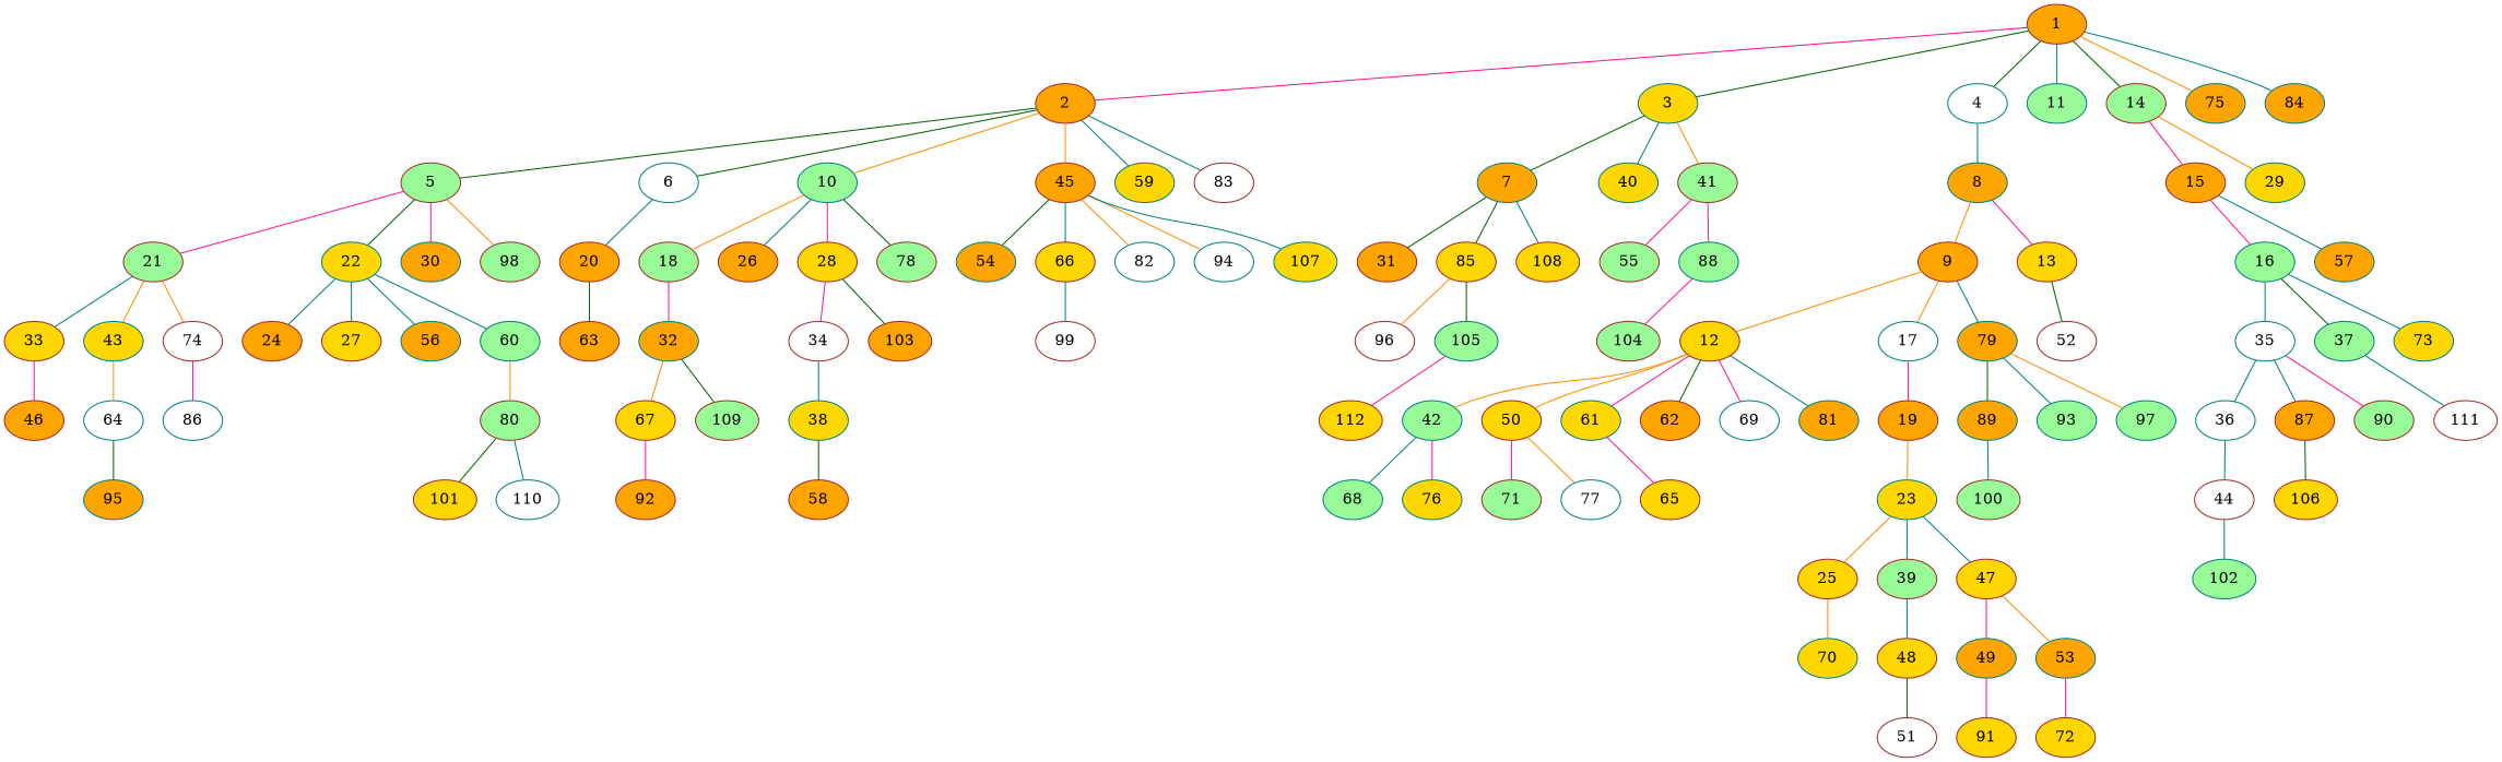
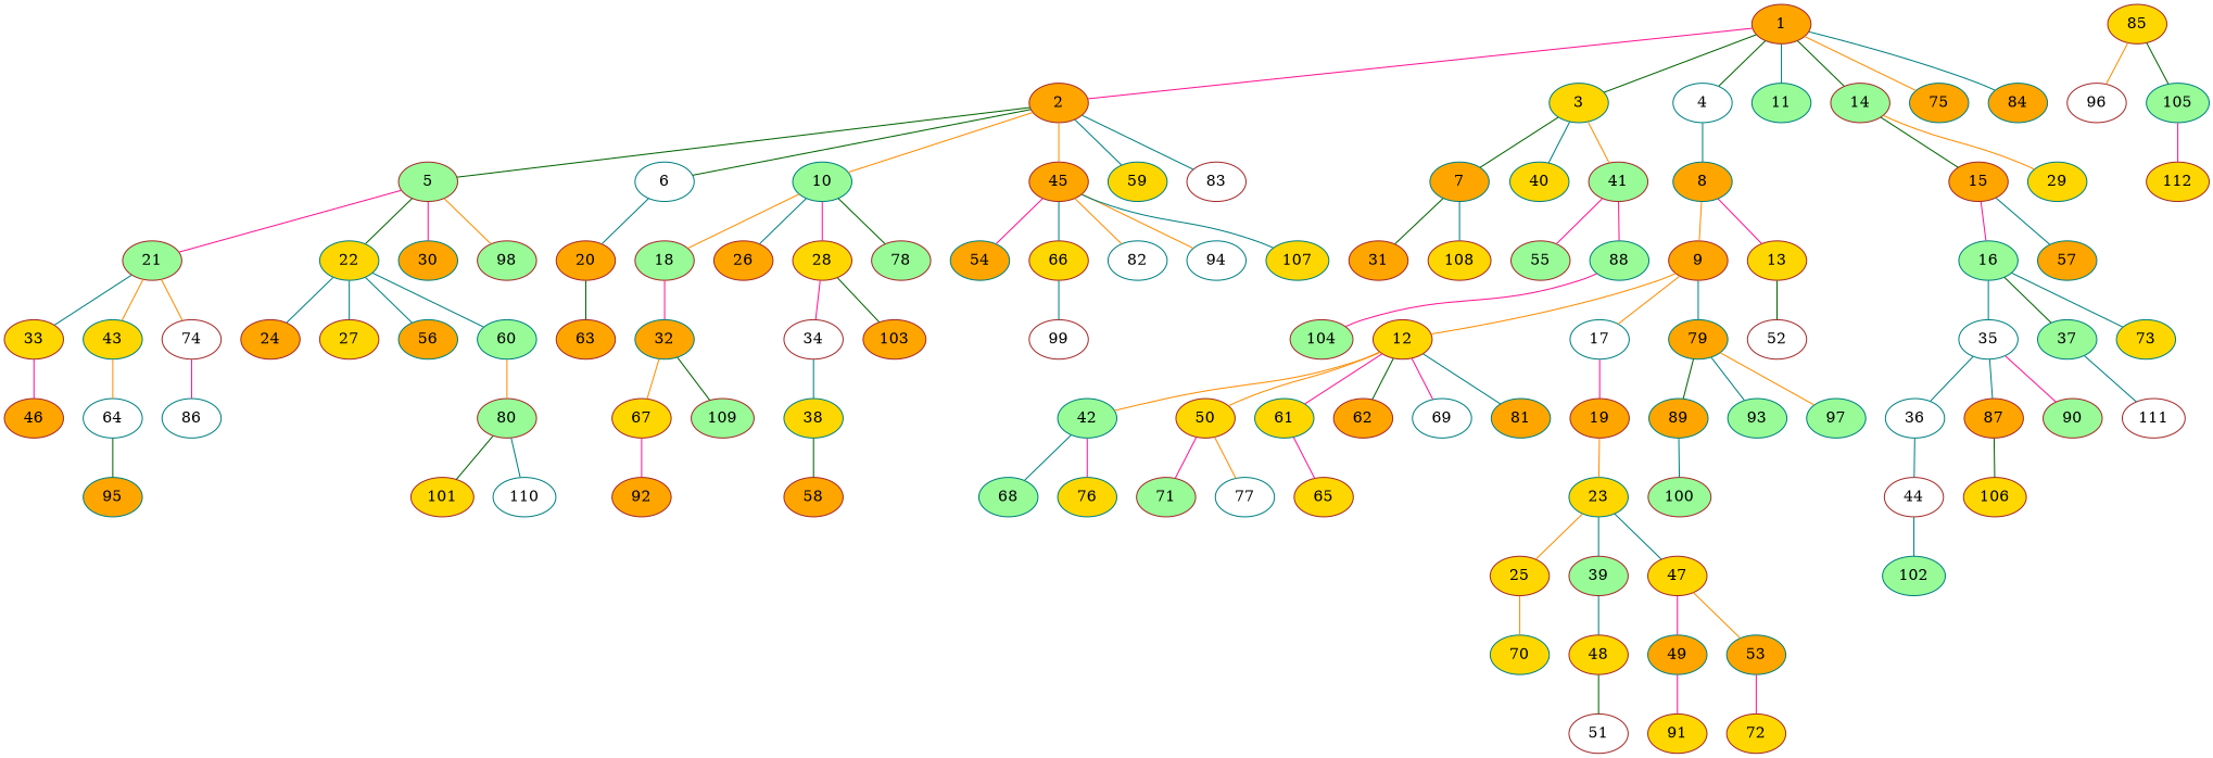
  graph {
    node [color=brown fillcolor=orange style=filled]
    edge [color=teal]
    1
    2
    3 [color=teal fillcolor=gold]
    4 [color=teal fillcolor=white]
    11 [color=teal fillcolor=palegreen]
    14 [fillcolor=palegreen]
    75 [color=teal]
    84 [color=teal]
    5 [fillcolor=palegreen]
    6 [color=teal fillcolor=white]
    10 [color=teal fillcolor=palegreen]
    45
    59 [color=teal fillcolor=gold]
    83 [fillcolor=white]
    7 [color=teal]
    40 [color=teal fillcolor=gold]
    41 [fillcolor=palegreen]
    8 [color=teal]
    15
    29 [color=teal fillcolor=gold]
    21 [fillcolor=palegreen]
    22 [color=teal fillcolor=gold]
    30 [color=teal]
    98 [fillcolor=palegreen]
    20
    18 [fillcolor=palegreen]
    26
    28 [fillcolor=gold]
    78 [fillcolor=palegreen]
    54 [color=teal]
    66 [fillcolor=gold]
    82 [color=teal fillcolor=white]
    94 [color=teal fillcolor=white]
    107 [color=teal fillcolor=gold]
    31
    85 [fillcolor=gold]
    108 [fillcolor=gold]
    55 [fillcolor=palegreen]
    88 [color=teal fillcolor=palegreen]
    9
    13 [fillcolor=gold]
    33 [fillcolor=gold]
    43 [color=teal fillcolor=gold]
    74 [fillcolor=white]
    24
    27 [fillcolor=gold]
    56 [color=teal]
    60 [color=teal fillcolor=palegreen]
    63
    96 [fillcolor=white]
    105 [color=teal fillcolor=palegreen]
    12 [fillcolor=gold]
    17 [color=teal fillcolor=white]
    79 [color=teal]
    52 [fillcolor=white]
    42 [color=teal fillcolor=palegreen]
    50 [fillcolor=gold]
    61 [color=teal fillcolor=gold]
    62
    69 [color=teal fillcolor=white]
    81 [color=teal]
    19
    89 [color=teal]
    93 [color=teal fillcolor=palegreen]
    97 [color=teal fillcolor=palegreen]
    32 [color=teal]
    34 [fillcolor=white]
    103
    68 [color=teal fillcolor=palegreen]
    76 [color=teal fillcolor=gold]
    71 [fillcolor=palegreen]
    77 [color=teal fillcolor=white]
    65 [fillcolor=gold]
    16 [color=teal fillcolor=palegreen]
    57 [color=teal]
    35 [color=teal fillcolor=white]
    37 [color=teal fillcolor=palegreen]
    73 [color=teal fillcolor=gold]
    36 [color=teal fillcolor=white]
    87
    90 [fillcolor=palegreen]
    111 [fillcolor=white]
    23 [color=teal fillcolor=gold]
    67 [fillcolor=gold]
    109 [fillcolor=palegreen]
    25 [fillcolor=gold]
    39 [fillcolor=palegreen]
    47 [fillcolor=gold]
    46
    64 [color=teal fillcolor=white]
    86 [color=teal fillcolor=white]
    80 [fillcolor=palegreen]
    70 [color=teal fillcolor=gold]
    48 [fillcolor=gold]
    49 [color=teal]
    53 [color=teal]
    38 [color=teal fillcolor=gold]
    92
    58
    44 [fillcolor=white]
    106 [fillcolor=gold]
    102 [color=teal fillcolor=palegreen]
    51 [fillcolor=white]
    104 [fillcolor=palegreen]
    95 [color=teal]
    99 [fillcolor=white]
    91 [fillcolor=gold]
    72 [fillcolor=gold]
    101 [fillcolor=gold]
    110 [color=teal fillcolor=white]
    100 [fillcolor=palegreen]
    112 [fillcolor=gold]
    1 -- 2 [color=deeppink]
    1 -- 3 [color=darkgreen]
    1 -- 4 [color=darkgreen]
    1 -- 11
    1 -- 14 [color=darkgreen]
    1 -- 75 [color=darkorange]
    1 -- 84
    2 -- 5 [color=darkgreen]
    2 -- 6 [color=darkgreen]
    2 -- 10 [color=darkorange]
    2 -- 45 [color=darkorange]
    2 -- 59
    2 -- 83
    3 -- 7 [color=darkgreen]
    3 -- 40
    3 -- 41 [color=darkorange]
    4 -- 8
-   14 -- 15 [color=deeppink]
+   14 -- 15 [color=darkgreen]
    14 -- 29 [color=darkorange]
    5 -- 21 [color=deeppink]
    5 -- 22 [color=darkgreen]
    5 -- 30 [color=deeppink]
    5 -- 98 [color=darkorange]
    6 -- 20
    10 -- 18 [color=darkorange]
    10 -- 26
    10 -- 28 [color=deeppink]
    10 -- 78 [color=darkgreen]
-   45 -- 54 [color=darkgreen]
+   45 -- 54 [color=deeppink]
    45 -- 66
    45 -- 82 [color=darkorange]
    45 -- 94 [color=darkorange]
    45 -- 107
    7 -- 31 [color=darkgreen]
-   7 -- 85 [color=darkgreen]
    7 -- 108
    41 -- 55 [color=deeppink]
    41 -- 88 [color=deeppink]
    8 -- 9 [color=darkorange]
    8 -- 13 [color=deeppink]
    15 -- 16 [color=deeppink]
    15 -- 57
    21 -- 33
    21 -- 43 [color=darkorange]
    21 -- 74 [color=darkorange]
    22 -- 24
    22 -- 27
    22 -- 56
    22 -- 60
    20 -- 63 [color=darkgreen]
    18 -- 32 [color=deeppink]
    28 -- 34 [color=deeppink]
    28 -- 103 [color=darkgreen]
    66 -- 99
    85 -- 96 [color=darkorange]
    85 -- 105 [color=darkgreen]
    88 -- 104 [color=deeppink]
    9 -- 12 [color=darkorange]
    9 -- 17 [color=darkorange]
    9 -- 79
    13 -- 52 [color=darkgreen]
    33 -- 46 [color=deeppink]
    43 -- 64 [color=darkorange]
    74 -- 86 [color=deeppink]
    60 -- 80 [color=darkorange]
    105 -- 112 [color=deeppink]
    12 -- 42 [color=darkorange]
    12 -- 50 [color=darkorange]
    12 -- 61 [color=deeppink]
    12 -- 62 [color=darkgreen]
    12 -- 69 [color=deeppink]
    12 -- 81
    17 -- 19 [color=deeppink]
    79 -- 89 [color=darkgreen]
    79 -- 93
    79 -- 97 [color=darkorange]
    42 -- 68
    42 -- 76 [color=deeppink]
    50 -- 71 [color=deeppink]
    50 -- 77 [color=darkorange]
    61 -- 65 [color=deeppink]
    19 -- 23 [color=darkorange]
    89 -- 100
    32 -- 67 [color=darkorange]
    32 -- 109 [color=darkgreen]
    34 -- 38
    16 -- 35
    16 -- 37 [color=darkgreen]
    16 -- 73
    35 -- 36
    35 -- 87
    35 -- 90 [color=deeppink]
    37 -- 111
    36 -- 44
    87 -- 106 [color=darkgreen]
    23 -- 25 [color=darkorange]
    23 -- 39
    23 -- 47
    67 -- 92 [color=deeppink]
    25 -- 70 [color=darkorange]
    39 -- 48
    47 -- 49 [color=deeppink]
    47 -- 53 [color=darkorange]
    64 -- 95 [color=darkgreen]
    80 -- 101 [color=darkgreen]
    80 -- 110
    48 -- 51 [color=darkgreen]
    49 -- 91 [color=deeppink]
    53 -- 72 [color=deeppink]
    38 -- 58 [color=darkgreen]
    44 -- 102
  }
